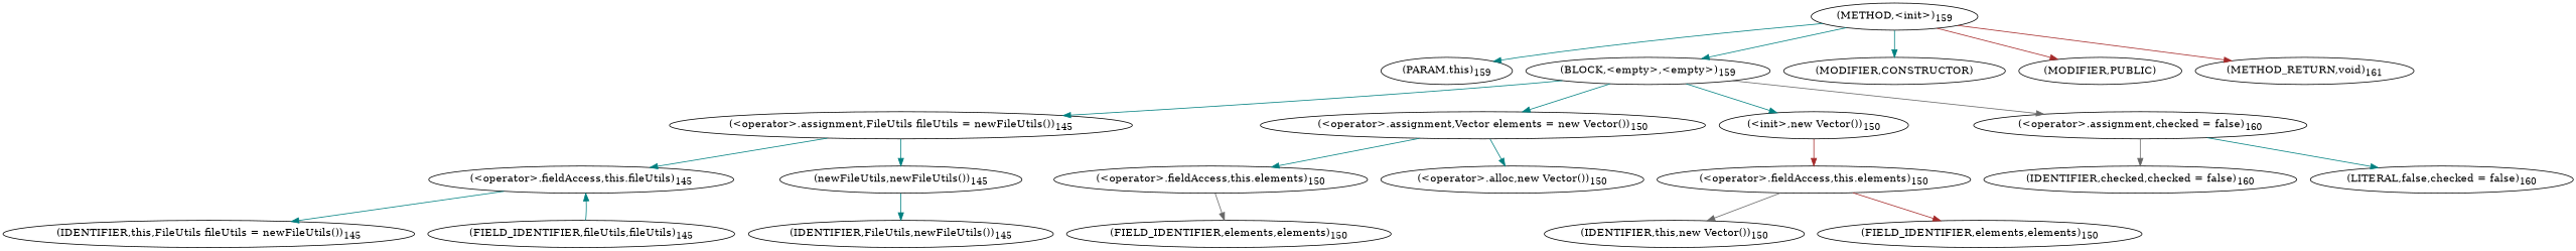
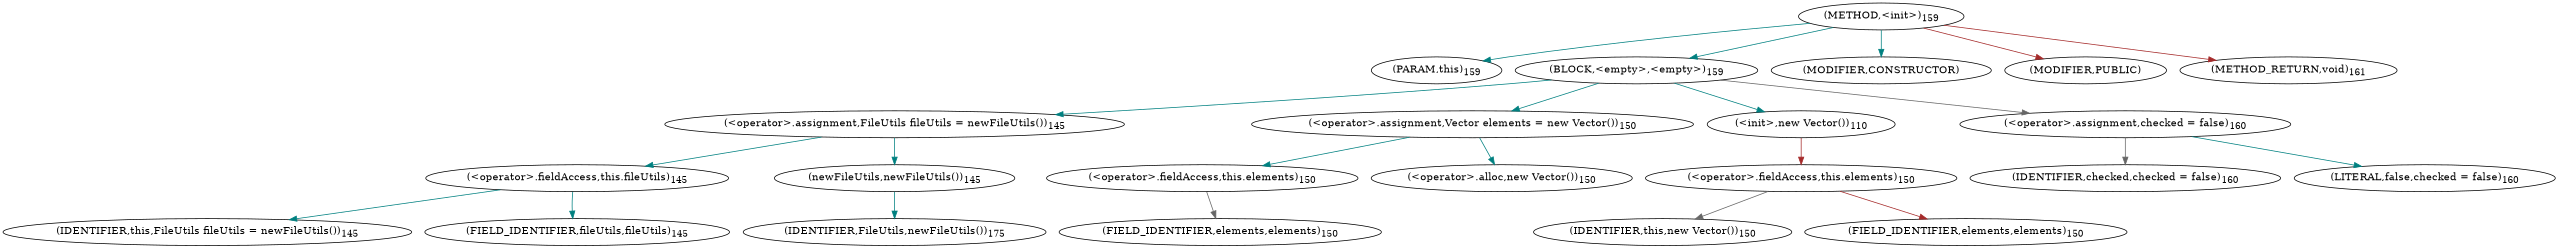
  digraph {
    edge [color=teal]
    n1 [label=<(METHOD,&lt;init&gt;)<SUB>159</SUB>>]
    n2 [label=<(PARAM,this)<SUB>159</SUB>>]
    n3 [label=<(BLOCK,&lt;empty&gt;,&lt;empty&gt;)<SUB>159</SUB>>]
    n4 [label=<(MODIFIER,CONSTRUCTOR)>]
    n5 [label=<(MODIFIER,PUBLIC)>]
    n6 [label=<(METHOD_RETURN,void)<SUB>161</SUB>>]
    n7 [label=<(&lt;operator&gt;.assignment,FileUtils fileUtils = newFileUtils())<SUB>145</SUB>>]
    n8 [label=<(&lt;operator&gt;.assignment,Vector elements = new Vector())<SUB>150</SUB>>]
-   n9 [label=<(&lt;init&gt;,new Vector())<SUB>150</SUB>>]
+   n9 [label=<(&lt;init&gt;,new Vector())<SUB>110</SUB>>]
    n10 [label=<(&lt;operator&gt;.assignment,checked = false)<SUB>160</SUB>>]
    n11 [label=<(&lt;operator&gt;.fieldAccess,this.fileUtils)<SUB>145</SUB>>]
    n12 [label=<(newFileUtils,newFileUtils())<SUB>145</SUB>>]
    n13 [label=<(&lt;operator&gt;.fieldAccess,this.elements)<SUB>150</SUB>>]
    n14 [label=<(&lt;operator&gt;.alloc,new Vector())<SUB>150</SUB>>]
    n15 [label=<(&lt;operator&gt;.fieldAccess,this.elements)<SUB>150</SUB>>]
    n16 [label=<(IDENTIFIER,checked,checked = false)<SUB>160</SUB>>]
    n17 [label=<(LITERAL,false,checked = false)<SUB>160</SUB>>]
    n18 [label=<(IDENTIFIER,this,FileUtils fileUtils = newFileUtils())<SUB>145</SUB>>]
    n19 [label=<(FIELD_IDENTIFIER,fileUtils,fileUtils)<SUB>145</SUB>>]
-   n20 [label=<(IDENTIFIER,FileUtils,newFileUtils())<SUB>145</SUB>>]
+   n20 [label=<(IDENTIFIER,FileUtils,newFileUtils())<SUB>175</SUB>>]
    n21 [label=<(FIELD_IDENTIFIER,elements,elements)<SUB>150</SUB>>]
    n22 [label=<(IDENTIFIER,this,new Vector())<SUB>150</SUB>>]
    n23 [label=<(FIELD_IDENTIFIER,elements,elements)<SUB>150</SUB>>]
    n1 -> n2
    n1 -> n3
    n1 -> n4
    n1 -> n5 [color=brown]
    n1 -> n6 [color=brown]
    n3 -> n7
    n3 -> n8
    n3 -> n9
    n3 -> n10 [color=gray40]
    n7 -> n11
    n7 -> n12
    n8 -> n13
    n8 -> n14
    n9 -> n15 [color=brown]
    n10 -> n16 [color=gray40]
    n10 -> n17
    n11 -> n18
-   n19 -> n11
+   n11 -> n19
    n12 -> n20
    n13 -> n21 [color=gray40]
    n15 -> n22 [color=gray40]
    n15 -> n23 [color=brown]
  }
